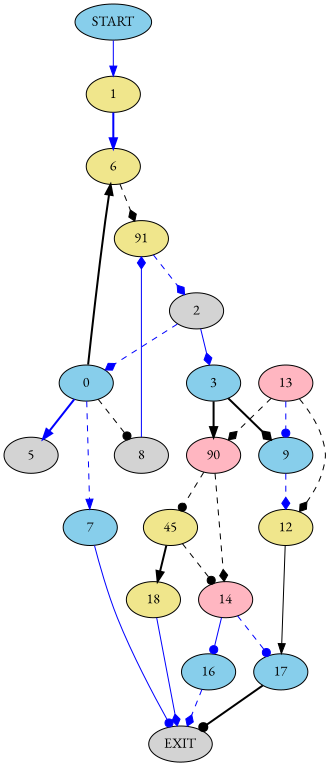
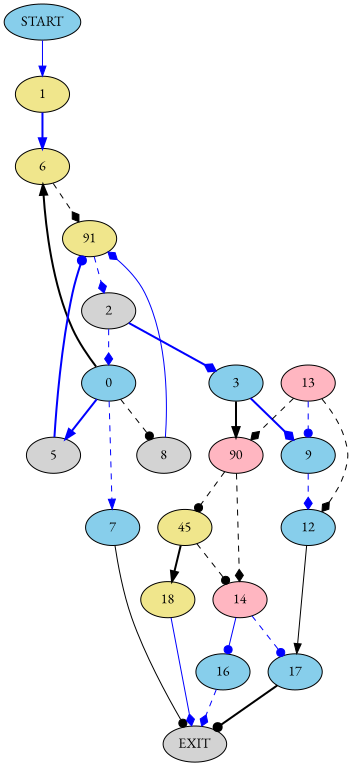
  digraph {
    fontname="EB Garamond"
    node [fillcolor=skyblue fontname="EB Garamond" style=filled]
    edge [arrowhead=diamond color=blue fontname="EB Garamond" style=dashed]
    n1 [label=START]
    1 [fillcolor=khaki]
    6 [fillcolor=khaki]
    n4 [fillcolor=lightgrey label=EXIT]
    2 [fillcolor=lightgrey]
    3
    n7 [label=0]
    9
    n9 [fillcolor=lightpink label=90]
    5 [fillcolor=lightgrey]
    7
    8 [fillcolor=lightgrey]
-   12 [fillcolor=khaki]
+   12
    14 [fillcolor=lightpink]
    n15 [fillcolor=khaki label=45]
    n16 [fillcolor=khaki label=91]
    17
    13 [fillcolor=lightpink]
    16
    18 [fillcolor=khaki]
    n1 -> 1 [arrowhead=normal style=solid]
    1 -> 6 [arrowhead=normal style=bold]
    6 -> n16 [color=black]
-   2 -> 3 [style=solid]
+   2 -> 3 [style=bold]
    2 -> n7
-   3 -> 9 [color=black style=bold]
+   3 -> 9 [style=bold]
    3 -> n9 [arrowhead=normal color=black style=bold]
    n7 -> 6 [arrowhead=normal color=black style=bold]
    n7 -> 5 [arrowhead=normal style=bold]
    n7 -> 7 [arrowhead=normal]
    n7 -> 8 [arrowhead=dot color=black]
    9 -> 12
    n9 -> 14 [color=black]
    n9 -> n15 [arrowhead=dot color=black]
-   7 -> n4 [arrowhead=dot style=solid]
+   5 -> n16 [arrowhead=dot style=bold]
+   7 -> n4 [arrowhead=dot color=black style=solid]
    8 -> n16 [style=solid]
    12 -> 17 [arrowhead=normal color=black style=solid]
    14 -> 17 [arrowhead=dot]
    14 -> 16 [arrowhead=dot style=solid]
    n15 -> 14 [arrowhead=dot color=black]
    n15 -> 18 [arrowhead=normal color=black style=bold]
    n16 -> 2
    17 -> n4 [arrowhead=dot color=black style=bold]
    13 -> 9 [arrowhead=dot]
    13 -> n9 [color=black]
    13 -> 12 [color=black]
    16 -> n4
    18 -> n4 [style=solid]
  }
